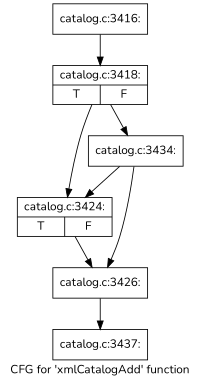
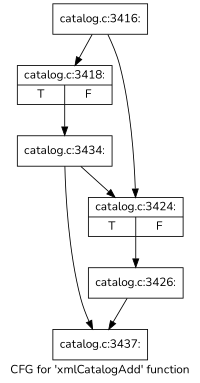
  digraph {
    fontname=Nunito
    label="CFG for 'xmlCatalogAdd' function"
    node [fontname=Nunito shape=record]
    edge [fontname=Nunito]
    n1 [label="{catalog.c:3418:|{<s0>T|<s1>F}}"]
    n2 [label="{catalog.c:3424:|{<s0>T|<s1>F}}"]
    n3 [label="{catalog.c:3434:}"]
    n4 [label="{catalog.c:3416:}"]
    n5 [label="{catalog.c:3426:}"]
    n6 [label="{catalog.c:3437:}"]
-   n1 -> n2
+   n4 -> n2
    n1 -> n3
    n2 -> n5
    n3 -> n2
-   n3 -> n5
+   n3 -> n6
    n4 -> n1
    n5 -> n6
  }
